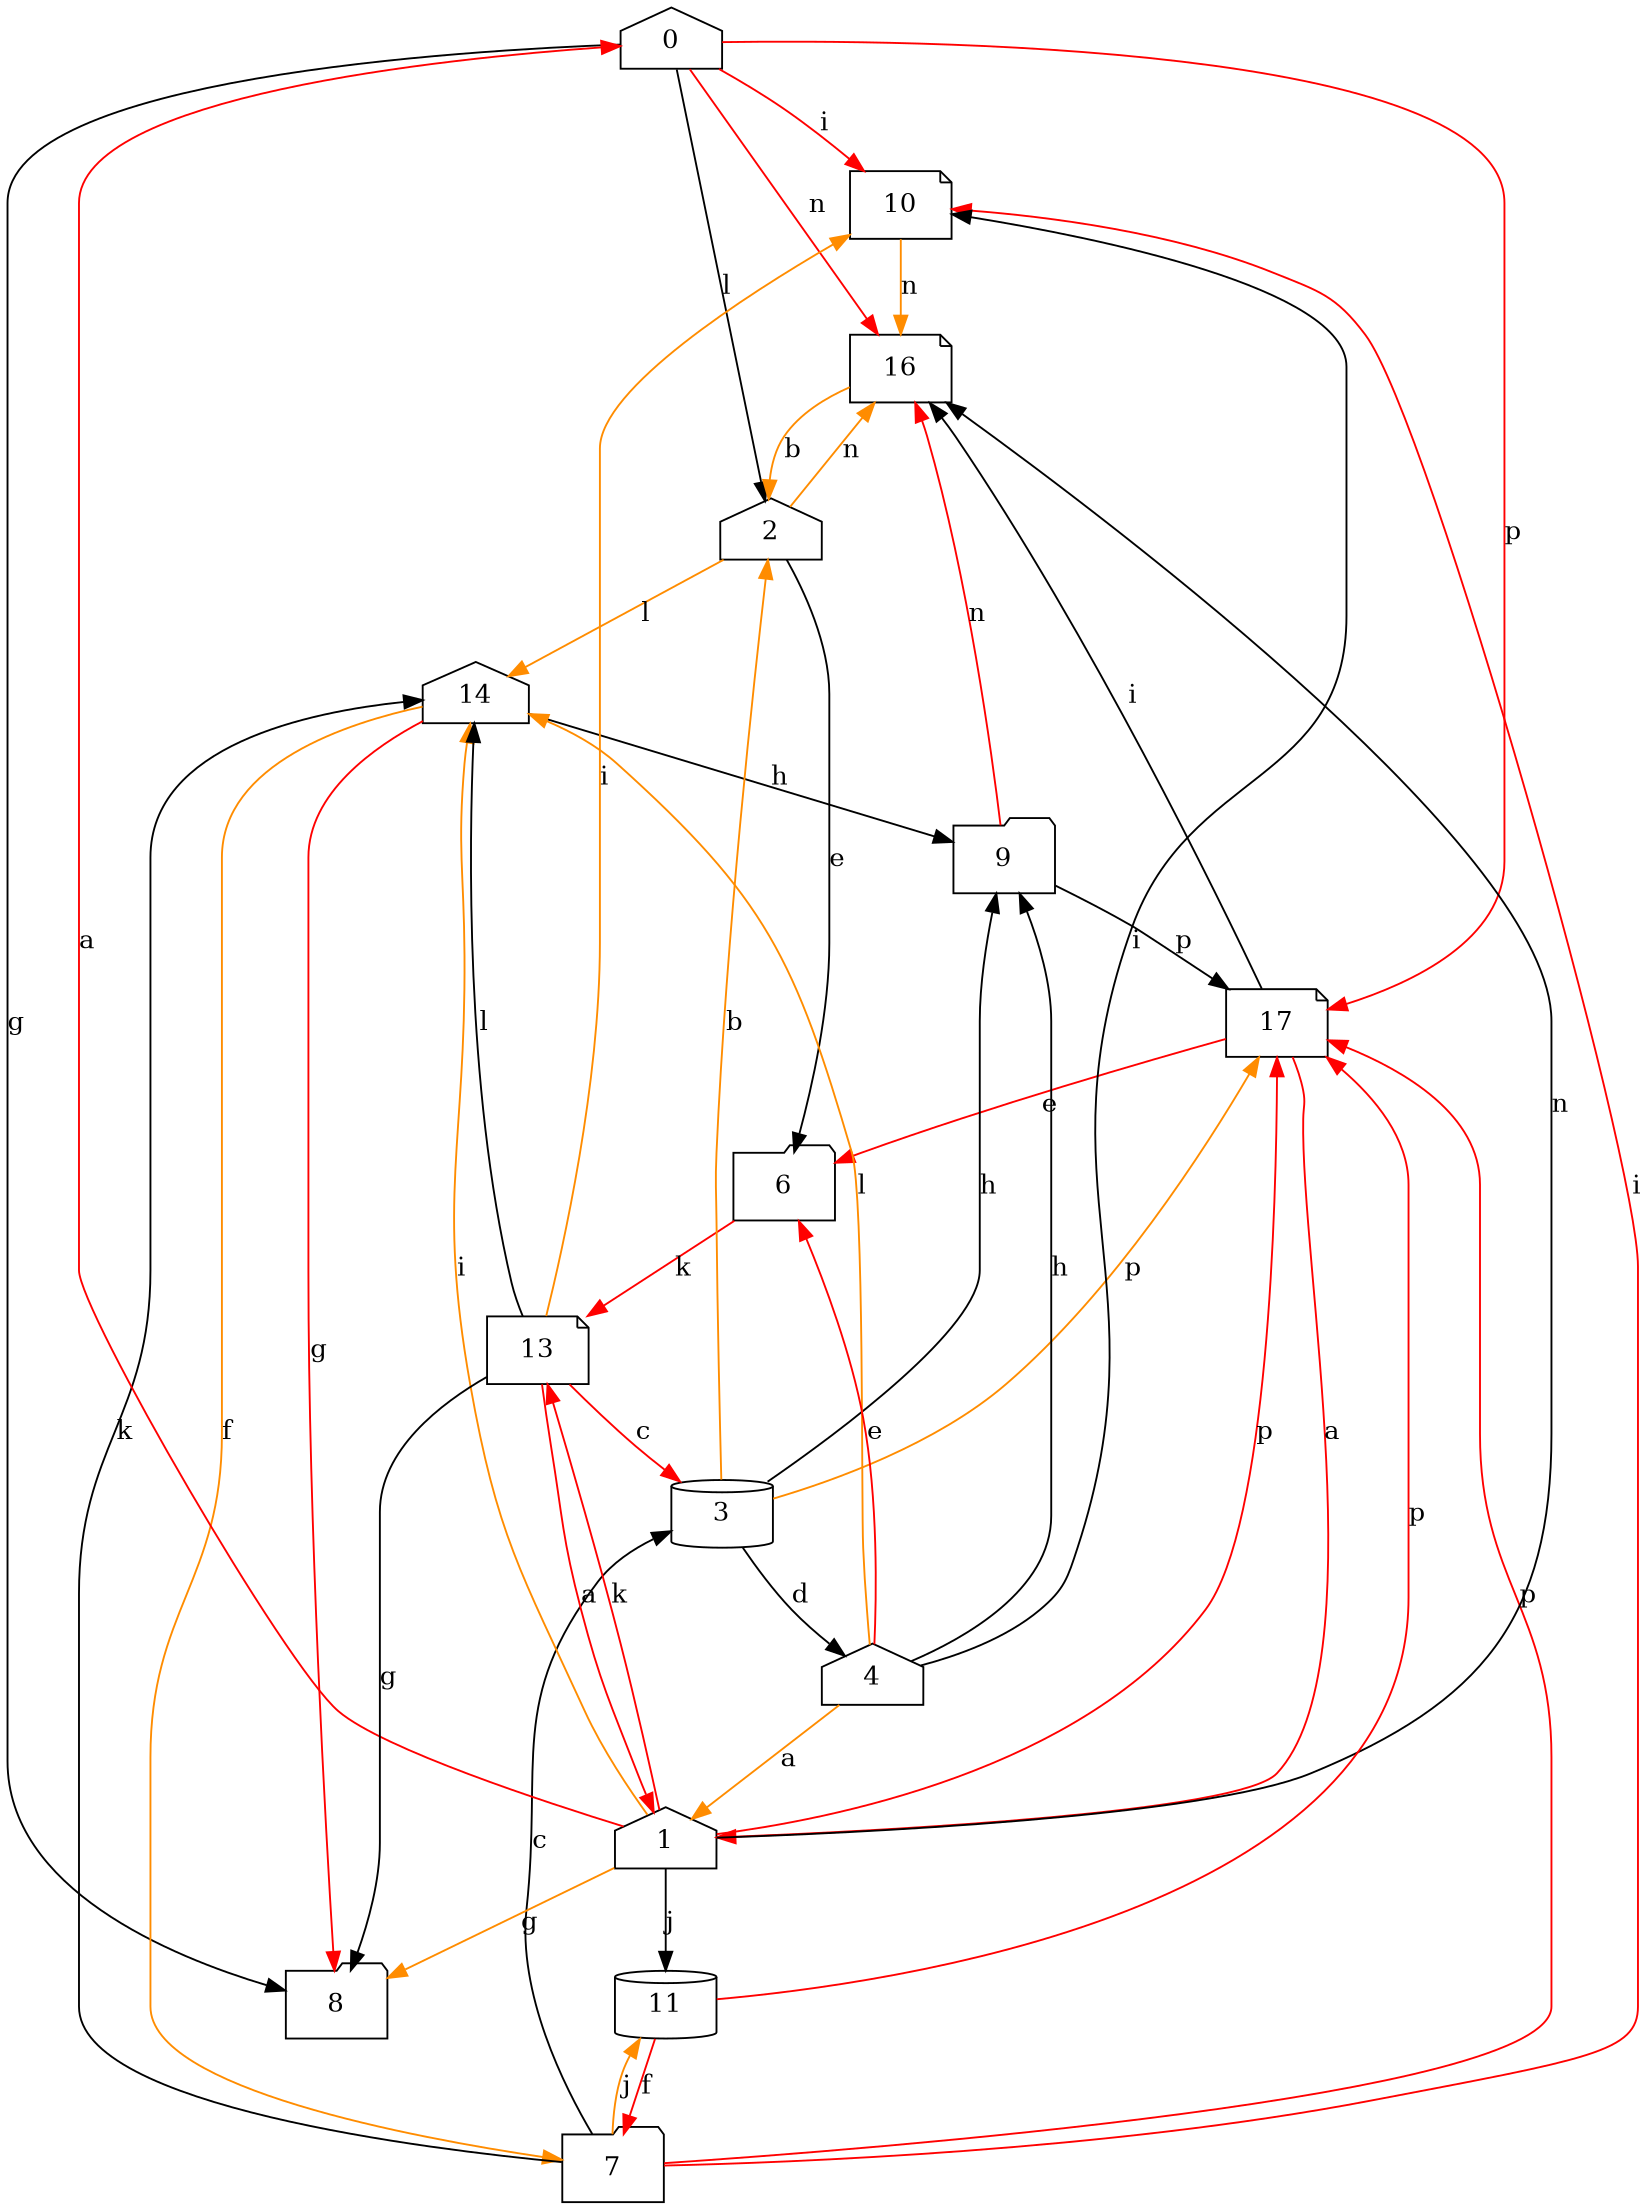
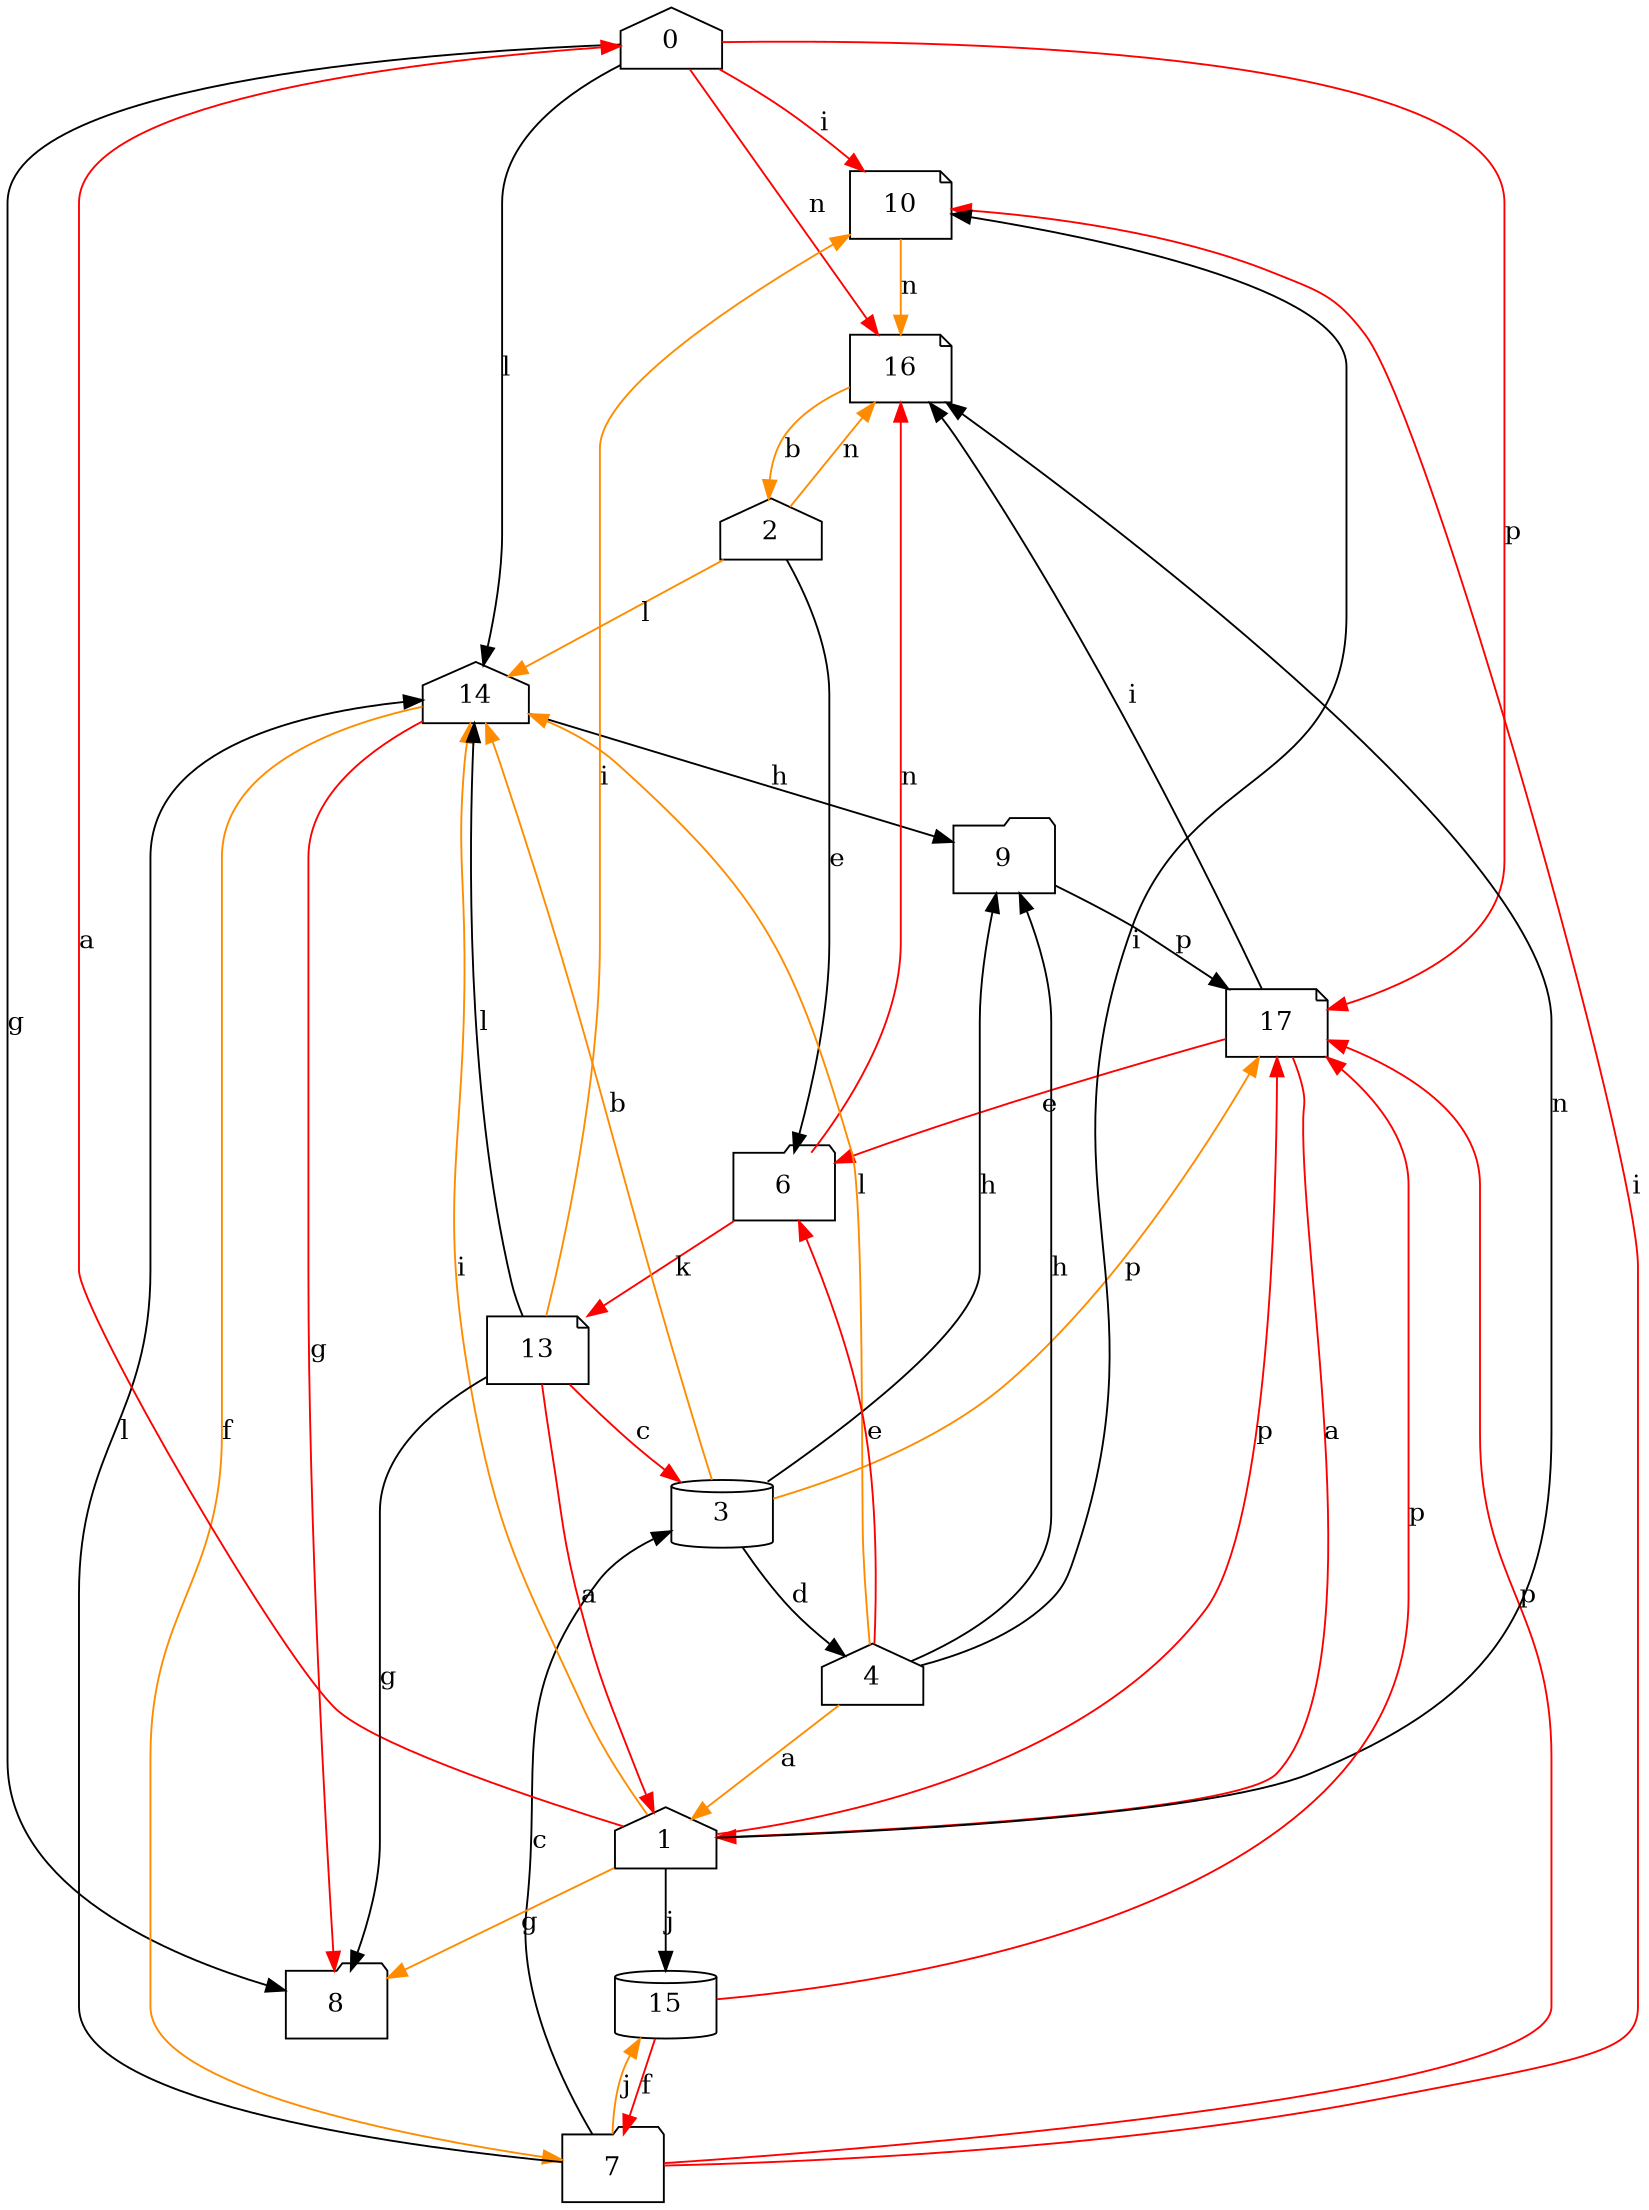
  strict digraph {
    node [shape=house]
    edge [color=red]
    8 [shape=folder]
    0
    10 [shape=note]
    14
    16 [shape=note]
    17 [shape=note]
    9 [shape=folder]
    7 [shape=folder]
    2
    1
    6 [shape=folder]
-   11 [shape=cylinder]
+   11 [shape=cylinder label=15]
    13 [shape=note]
    3 [shape=cylinder]
    4
    0 -> 8 [color=black label=g]
    0 -> 10 [label=i]
-   0 -> 2 [color=black label=l]
+   0 -> 14 [color=black label=l]
    0 -> 16 [label=n]
    0 -> 17 [label=p]
    10 -> 16 [color=darkorange label=n]
    14 -> 8 [label=g]
    14 -> 9 [color=black label=h]
    14 -> 7 [color=darkorange label=f]
    16 -> 2 [color=darkorange label=b]
    17 -> 16 [color=black label=i]
    17 -> 1 [label=a]
    17 -> 6 [label=e]
-   9 -> 16 [label=n]
+   6 -> 16 [label=n]
    9 -> 17 [color=black label=p]
    7 -> 10 [label=i]
-   7 -> 14 [color=black label=k]
+   7 -> 14 [color=black label=l]
    7 -> 17 [label=p]
    7 -> 11 [color=darkorange label=j]
    7 -> 3 [color=black label=c]
    2 -> 14 [color=darkorange label=l]
    2 -> 16 [color=darkorange label=n]
    2 -> 6 [color=black label=e]
    1 -> 8 [color=darkorange label=g]
    1 -> 0 [label=a]
    1 -> 14 [color=darkorange label=i]
    1 -> 16 [color=black label=n]
    1 -> 17 [label=p]
    1 -> 11 [color=black label=j]
-   1 -> 13 [label=k]
    6 -> 13 [label=k]
    11 -> 17 [label=p]
    11 -> 7 [label=f]
    13 -> 8 [color=black label=g]
    13 -> 10 [color=darkorange label=i]
    13 -> 14 [color=black label=l]
    13 -> 1 [label=a]
    13 -> 3 [label=c]
    3 -> 17 [color=darkorange label=p]
    3 -> 9 [color=black label=h]
-   3 -> 2 [color=darkorange label=b]
+   3 -> 14 [color=darkorange label=b]
    3 -> 4 [color=black label=d]
    4 -> 10 [color=black label=i]
    4 -> 14 [color=darkorange label=l]
    4 -> 9 [color=black label=h]
    4 -> 1 [color=darkorange label=a]
    4 -> 6 [label=e]
  }
